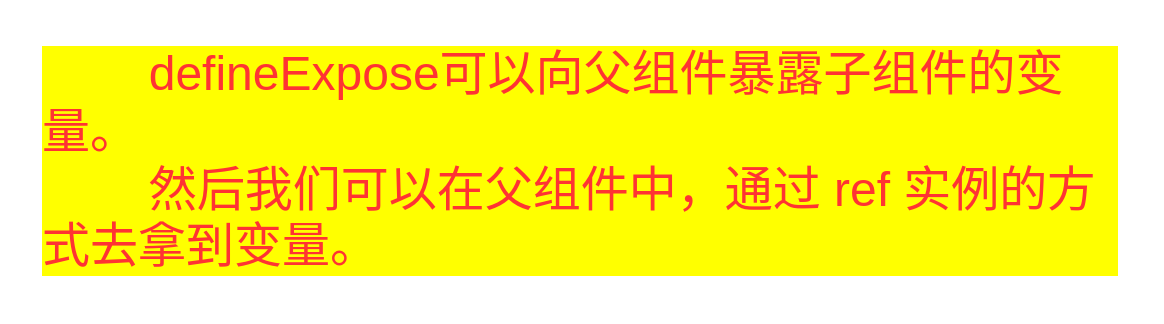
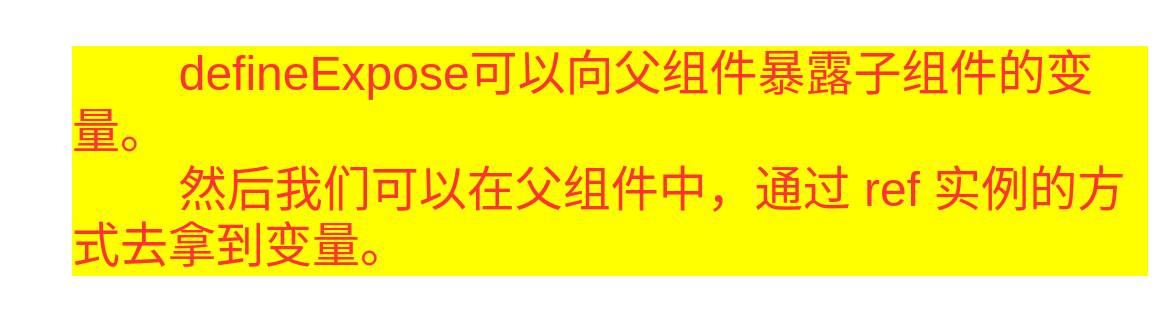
  <mxCell id="0" />
  <mxCell id="1" parent="0" />
- <mxCell id="2" value="&lt;div style=&quot;text-align: left;&quot;&gt;&lt;span style=&quot;font-size: 24px;&quot;&gt;&lt;span style=&quot;white-space: pre;&quot;&gt;&#09;&lt;/span&gt;defineExpose可以向父组件暴露子组件的变量。&lt;/span&gt;&lt;br&gt;&lt;/div&gt;&lt;div style=&quot;text-align: left;&quot;&gt;&lt;span style=&quot;font-size: 24px;&quot;&gt;&lt;span style=&quot;white-space: pre;&quot;&gt;&#09;&lt;/span&gt;然后我们可以在父组件中，通过 ref 实例的方式去拿到变量。&lt;/span&gt;&lt;/div&gt;" style="text;strokeColor=none;align=center;fillColor=none;html=1;verticalAlign=middle;whiteSpace=wrap;rounded=0;fontSize=14;fontColor=#FF3333;labelBackgroundColor=#FFFF00;" vertex="1" parent="1"><mxGeometry x="20" y="20" width="540" height="120" as="geometry" /></mxCell>
+ <mxCell id="2" value="&lt;div style=&quot;text-align: left;&quot;&gt;&lt;span style=&quot;font-size: 24px;&quot;&gt;&lt;span style=&quot;white-space: pre;&quot;&gt;&#09;&lt;/span&gt;defineExpose可以向父组件暴露子组件的变量。&lt;/span&gt;&lt;br&gt;&lt;/div&gt;&lt;div style=&quot;text-align: left;&quot;&gt;&lt;span style=&quot;font-size: 24px;&quot;&gt;&lt;span style=&quot;white-space: pre;&quot;&gt;&#09;&lt;/span&gt;然后我们可以在父组件中，通过 ref 实例的方式去拿到变量。&lt;/span&gt;&lt;/div&gt;" style="text;strokeColor=none;align=center;fillColor=none;html=1;verticalAlign=middle;whiteSpace=wrap;rounded=0;fontSize=14;fontColor=#FF3333;labelBackgroundColor=#FFFF00;" vertex="1" parent="1"><mxGeometry x="35" y="20" width="540" height="120" as="geometry" /></mxCell>
